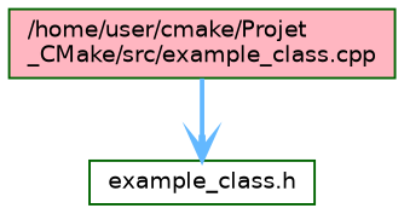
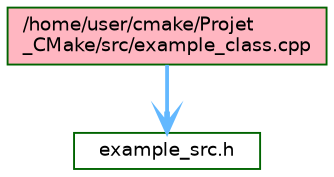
  digraph {
    node [color=darkgreen fontname=Helvetica fontsize=10 shape=box style=filled]
    n1 [fillcolor=lightpink fontcolor=black height=0.2 label="/home/user/cmake/Projet\l_CMake/src/example_class.cpp" width=0.4]
-   n2 [fillcolor=white height=0.2 label="example_class.h" width=0.4]
+   n2 [fillcolor=white height=0.2 label="example_src.h" width=0.4]
    n1 -> n2 [color=steelblue1 fontname=Helvetica fontsize=10 labelfontname=Helvetica labelfontsize=10 style=bold arrowhead=vee]
  }
